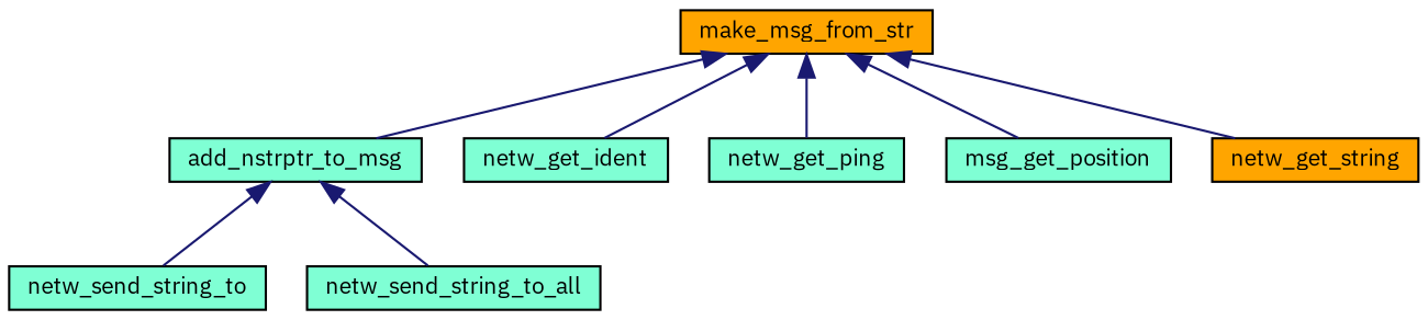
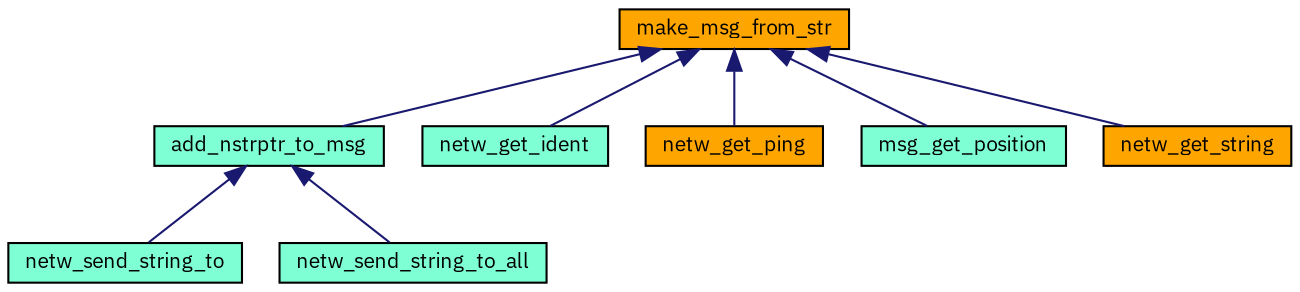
  digraph {
    fontname="IBM Plex Sans"
    rankdir=TB
    node [color=black fillcolor=aquamarine fontname="IBM Plex Sans" fontsize=10 shape=record style=filled]
    edge [color=midnightblue dir=back fontname="IBM Plex Sans" fontsize=10 labelfontname=Helvetica labelfontsize=10 style=solid]
    n1 [fontcolor=black height=0.2 label=add_nstrptr_to_msg width=0.4]
    n2 [height=0.2 label=netw_send_string_to width=0.4]
    n3 [height=0.2 label=netw_send_string_to_all width=0.4]
    n4 [fillcolor=orange height=0.2 label=make_msg_from_str width=0.4]
    n5 [height=0.2 label=netw_get_ident width=0.4]
-   n6 [height=0.2 label=netw_get_ping width=0.4]
+   n6 [fillcolor=orange height=0.2 label=netw_get_ping width=0.4]
    n7 [height=0.2 label=msg_get_position width=0.4]
    n8 [fillcolor=orange height=0.2 label=netw_get_string width=0.4]
    n1 -> n2
    n1 -> n3
    n4 -> n1
    n4 -> n5
    n4 -> n6
    n4 -> n7
    n4 -> n8
  }
